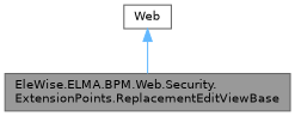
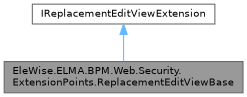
  digraph {
    node [color=gray40 fontname=Helvetica fontsize=10 shape=box style=filled]
    n1 [fillcolor=grey60 fontcolor=black height=0.2 label="EleWise.ELMA.BPM.Web.Security.\lExtensionPoints.ReplacementEditViewBase" width=0.4]
-   n2 [fillcolor=white height=0.2 label=Web width=0.4]
+   n2 [fillcolor=white height=0.2 label=IReplacementEditViewExtension width=0.4]
    n2 -> n1 [color=steelblue1 dir=back fontname=Helvetica fontsize=10 labelfontname=Helvetica labelfontsize=10 style=solid]
  }
